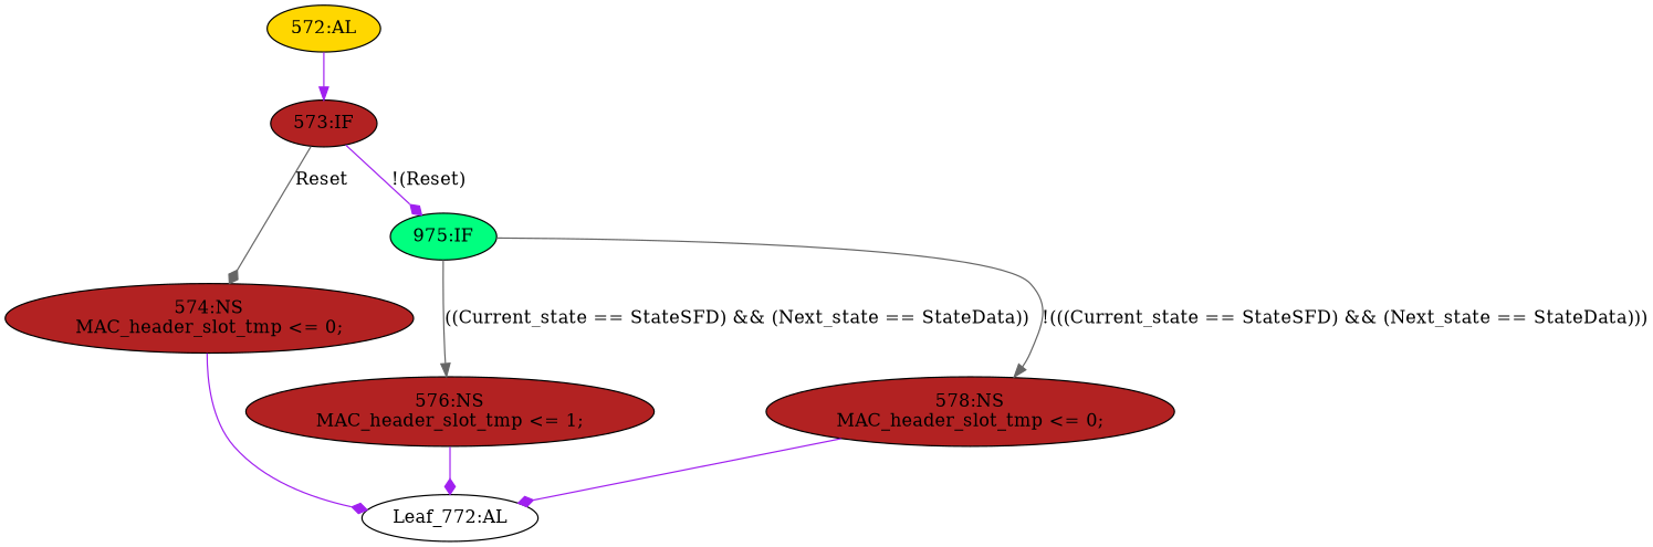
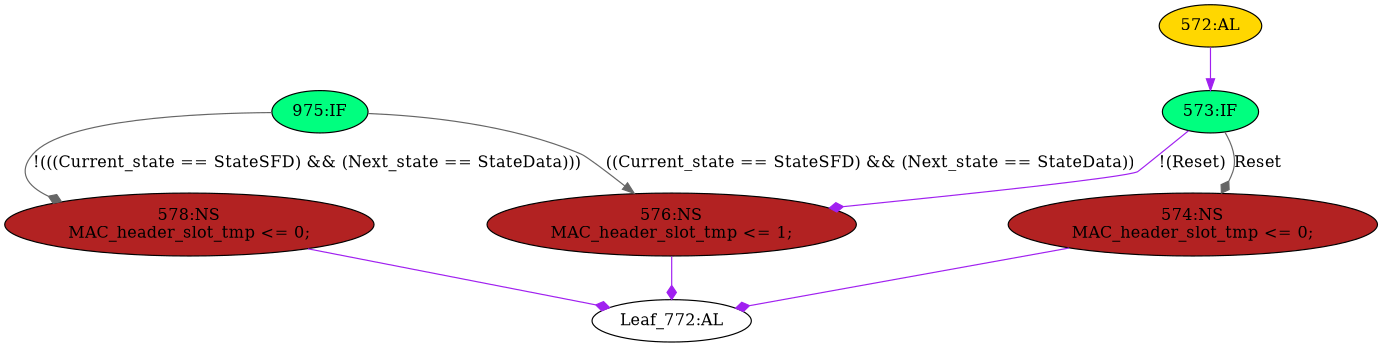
  strict digraph {
    node [fillcolor=firebrick statements="[]" style=filled typ=NonblockingSubstitution]
    edge [arrowhead=diamond color=purple cond="[]" lineno=None]
-   n1 [ast="<pyverilog.vparser.ast.IfStatement object at 0x7f104a57e990>" label="573:IF" typ=IfStatement]
+   n1 [ast="<pyverilog.vparser.ast.IfStatement object at 0x7f104a57e990>" fillcolor=springgreen label="573:IF" typ=IfStatement]
    n2 [ast="<pyverilog.vparser.ast.NonblockingSubstitution object at 0x7f104a57ef10>" label="574:NS\nMAC_header_slot_tmp <= 0;" statements="[<pyverilog.vparser.ast.NonblockingSubstitution object at 0x7f104a57ef10>]"]
    n3 [ast="<pyverilog.vparser.ast.IfStatement object at 0x7f104a57e9d0>" fillcolor=springgreen label="975:IF" typ=IfStatement]
    n4 [def_var="['MAC_header_slot_tmp']" label="Leaf_772:AL" fillcolor="" statements="" style="" typ=""]
    n5 [ast="<pyverilog.vparser.ast.NonblockingSubstitution object at 0x7f104a57eb90>" label="576:NS\nMAC_header_slot_tmp <= 1;" statements="[<pyverilog.vparser.ast.NonblockingSubstitution object at 0x7f104a57eb90>]"]
    n6 [ast="<pyverilog.vparser.ast.NonblockingSubstitution object at 0x7f104a57ea10>" label="578:NS\nMAC_header_slot_tmp <= 0;" statements="[<pyverilog.vparser.ast.NonblockingSubstitution object at 0x7f104a57ea10>]"]
    n7 [ast="<pyverilog.vparser.ast.Always object at 0x7f104a588110>" clk_sens=True fillcolor=gold label="572:AL" sens="['Clk', 'Reset']" typ=Always use_var="['StateSFD', 'Reset', 'Current_state', 'StateData', 'Next_state']"]
    n1 -> n2 [color=gray40 cond="['Reset']" label=Reset lineno=573]
-   n1 -> n3 [cond="['Reset']" label="!(Reset)" lineno=573]
+   n1 -> n5 [cond="['Reset']" label="!(Reset)" lineno=573]
    n2 -> n4
    n3 -> n5 [arrowhead=normal color=gray40 cond="['Current_state', 'StateSFD', 'Next_state', 'StateData']" label="((Current_state == StateSFD) && (Next_state == StateData))" lineno=575]
-   n3 -> n6 [arrowhead=normal color=gray40 cond="['Current_state', 'StateSFD', 'Next_state', 'StateData']" label="!(((Current_state == StateSFD) && (Next_state == StateData)))" lineno=575]
+   n3 -> n6 [color=gray40 cond="['Current_state', 'StateSFD', 'Next_state', 'StateData']" label="!(((Current_state == StateSFD) && (Next_state == StateData)))" lineno=575]
    n5 -> n4
    n6 -> n4
    n7 -> n1 [arrowhead=normal]
  }
